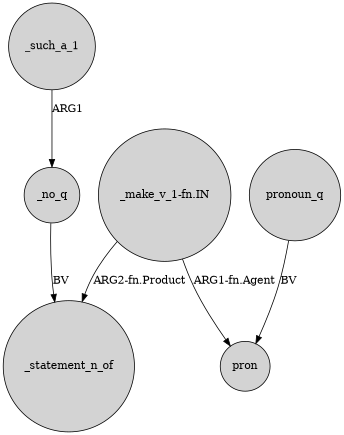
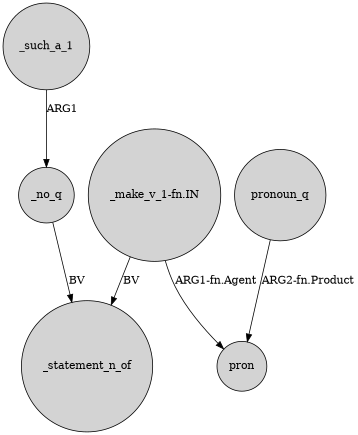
  digraph {
    node [shape=circle style=filled]
    _such_a_1
    _no_q
    _statement_n_of
    "_make_v_1-fn.IN"
    pron
    pronoun_q
    _such_a_1 -> _no_q [label=ARG1]
    _no_q -> _statement_n_of [label=BV]
-   "_make_v_1-fn.IN" -> _statement_n_of [label="ARG2-fn.Product"]
+   "_make_v_1-fn.IN" -> _statement_n_of [label=BV]
    "_make_v_1-fn.IN" -> pron [label="ARG1-fn.Agent"]
-   pronoun_q -> pron [label=BV]
+   pronoun_q -> pron [label="ARG2-fn.Product"]
  }
